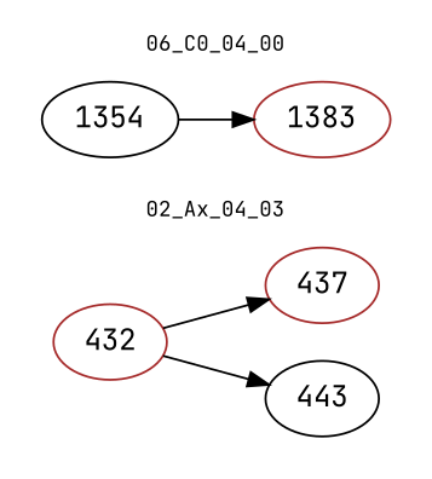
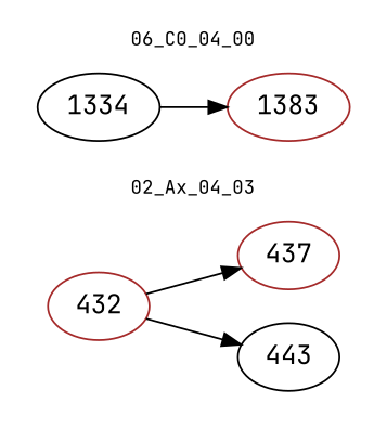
  digraph {
    fontname="JetBrains Mono"
    rankdir=LR
    node [color=brown fontname="JetBrains Mono"]
    edge [color=black fontname="JetBrains Mono"]
    n1 [label=432]
    n2 [color=black label=443]
    n3 [label=437]
-   n4 [color=black label=1354]
+   n4 [color=black label=1334]
    n5 [label=1383]
    subgraph cluster_1 {
      color=white
      fontsize=10
      label="02_Ax_04_03"
      n1
      n2
      n3
    }
    subgraph cluster_2 {
      color=white
      fontsize=10
      label="06_C0_04_00"
      n4
      n5
    }
    n1 -> n2
    n1 -> n3
    n4 -> n5
  }
